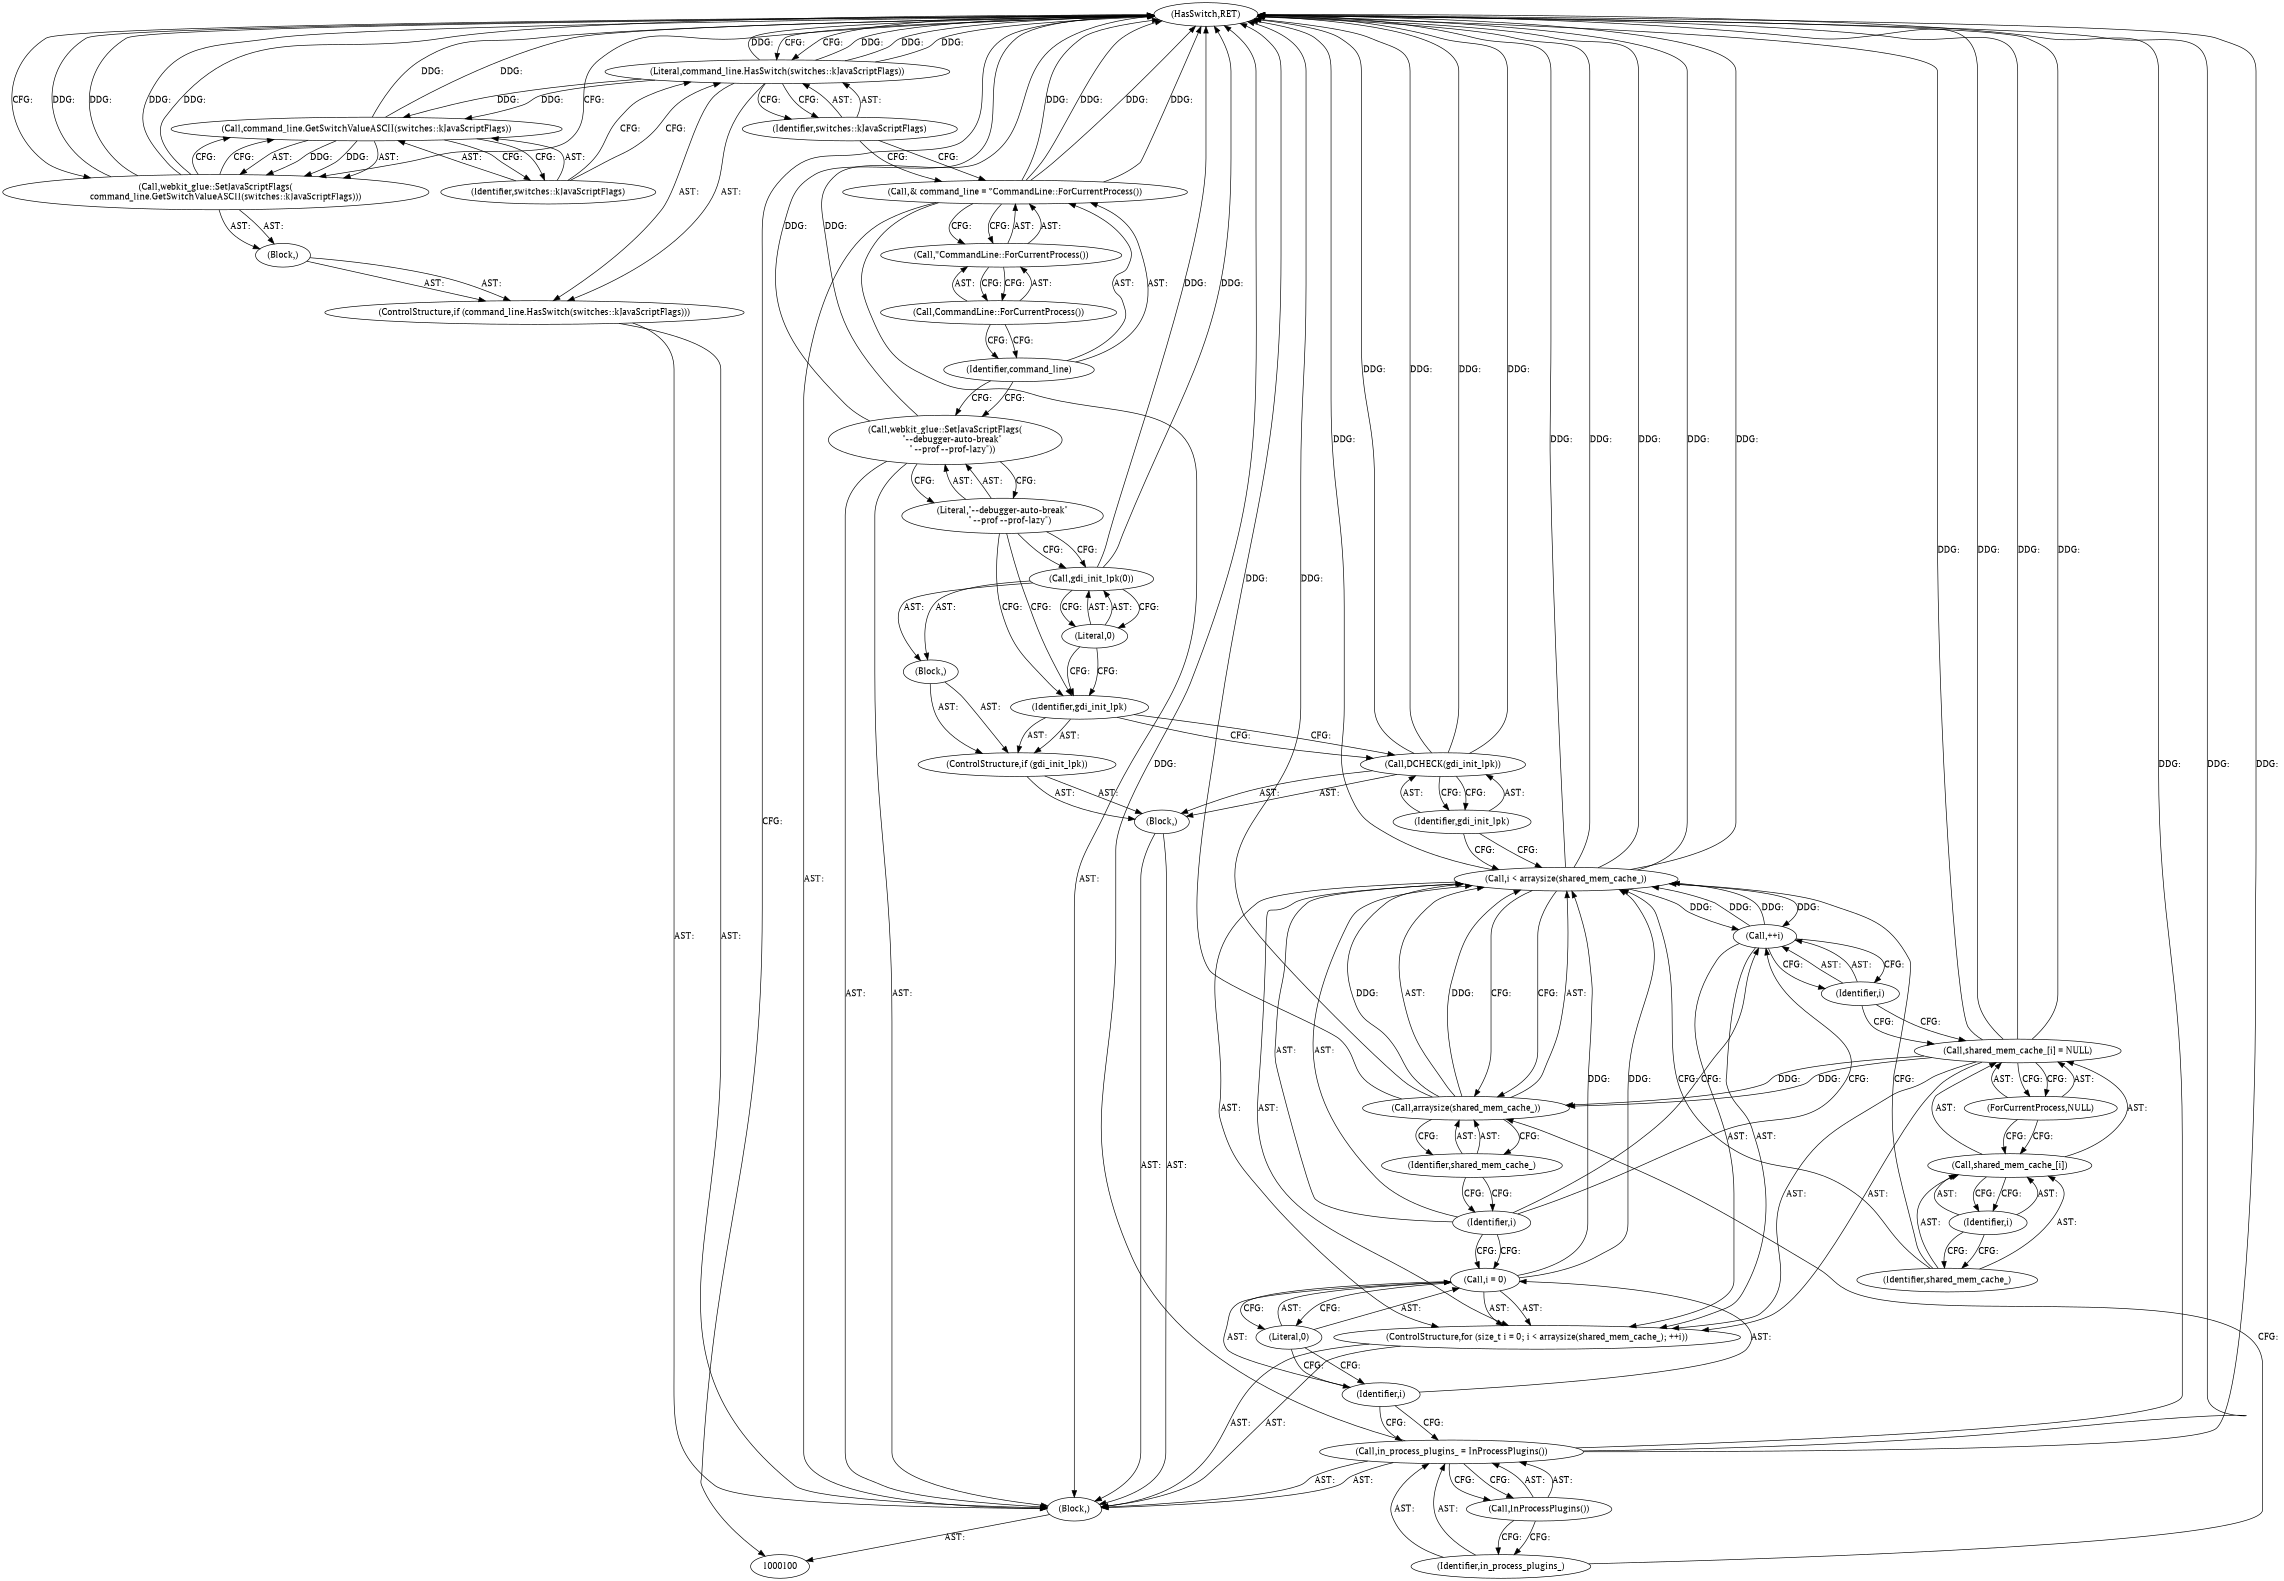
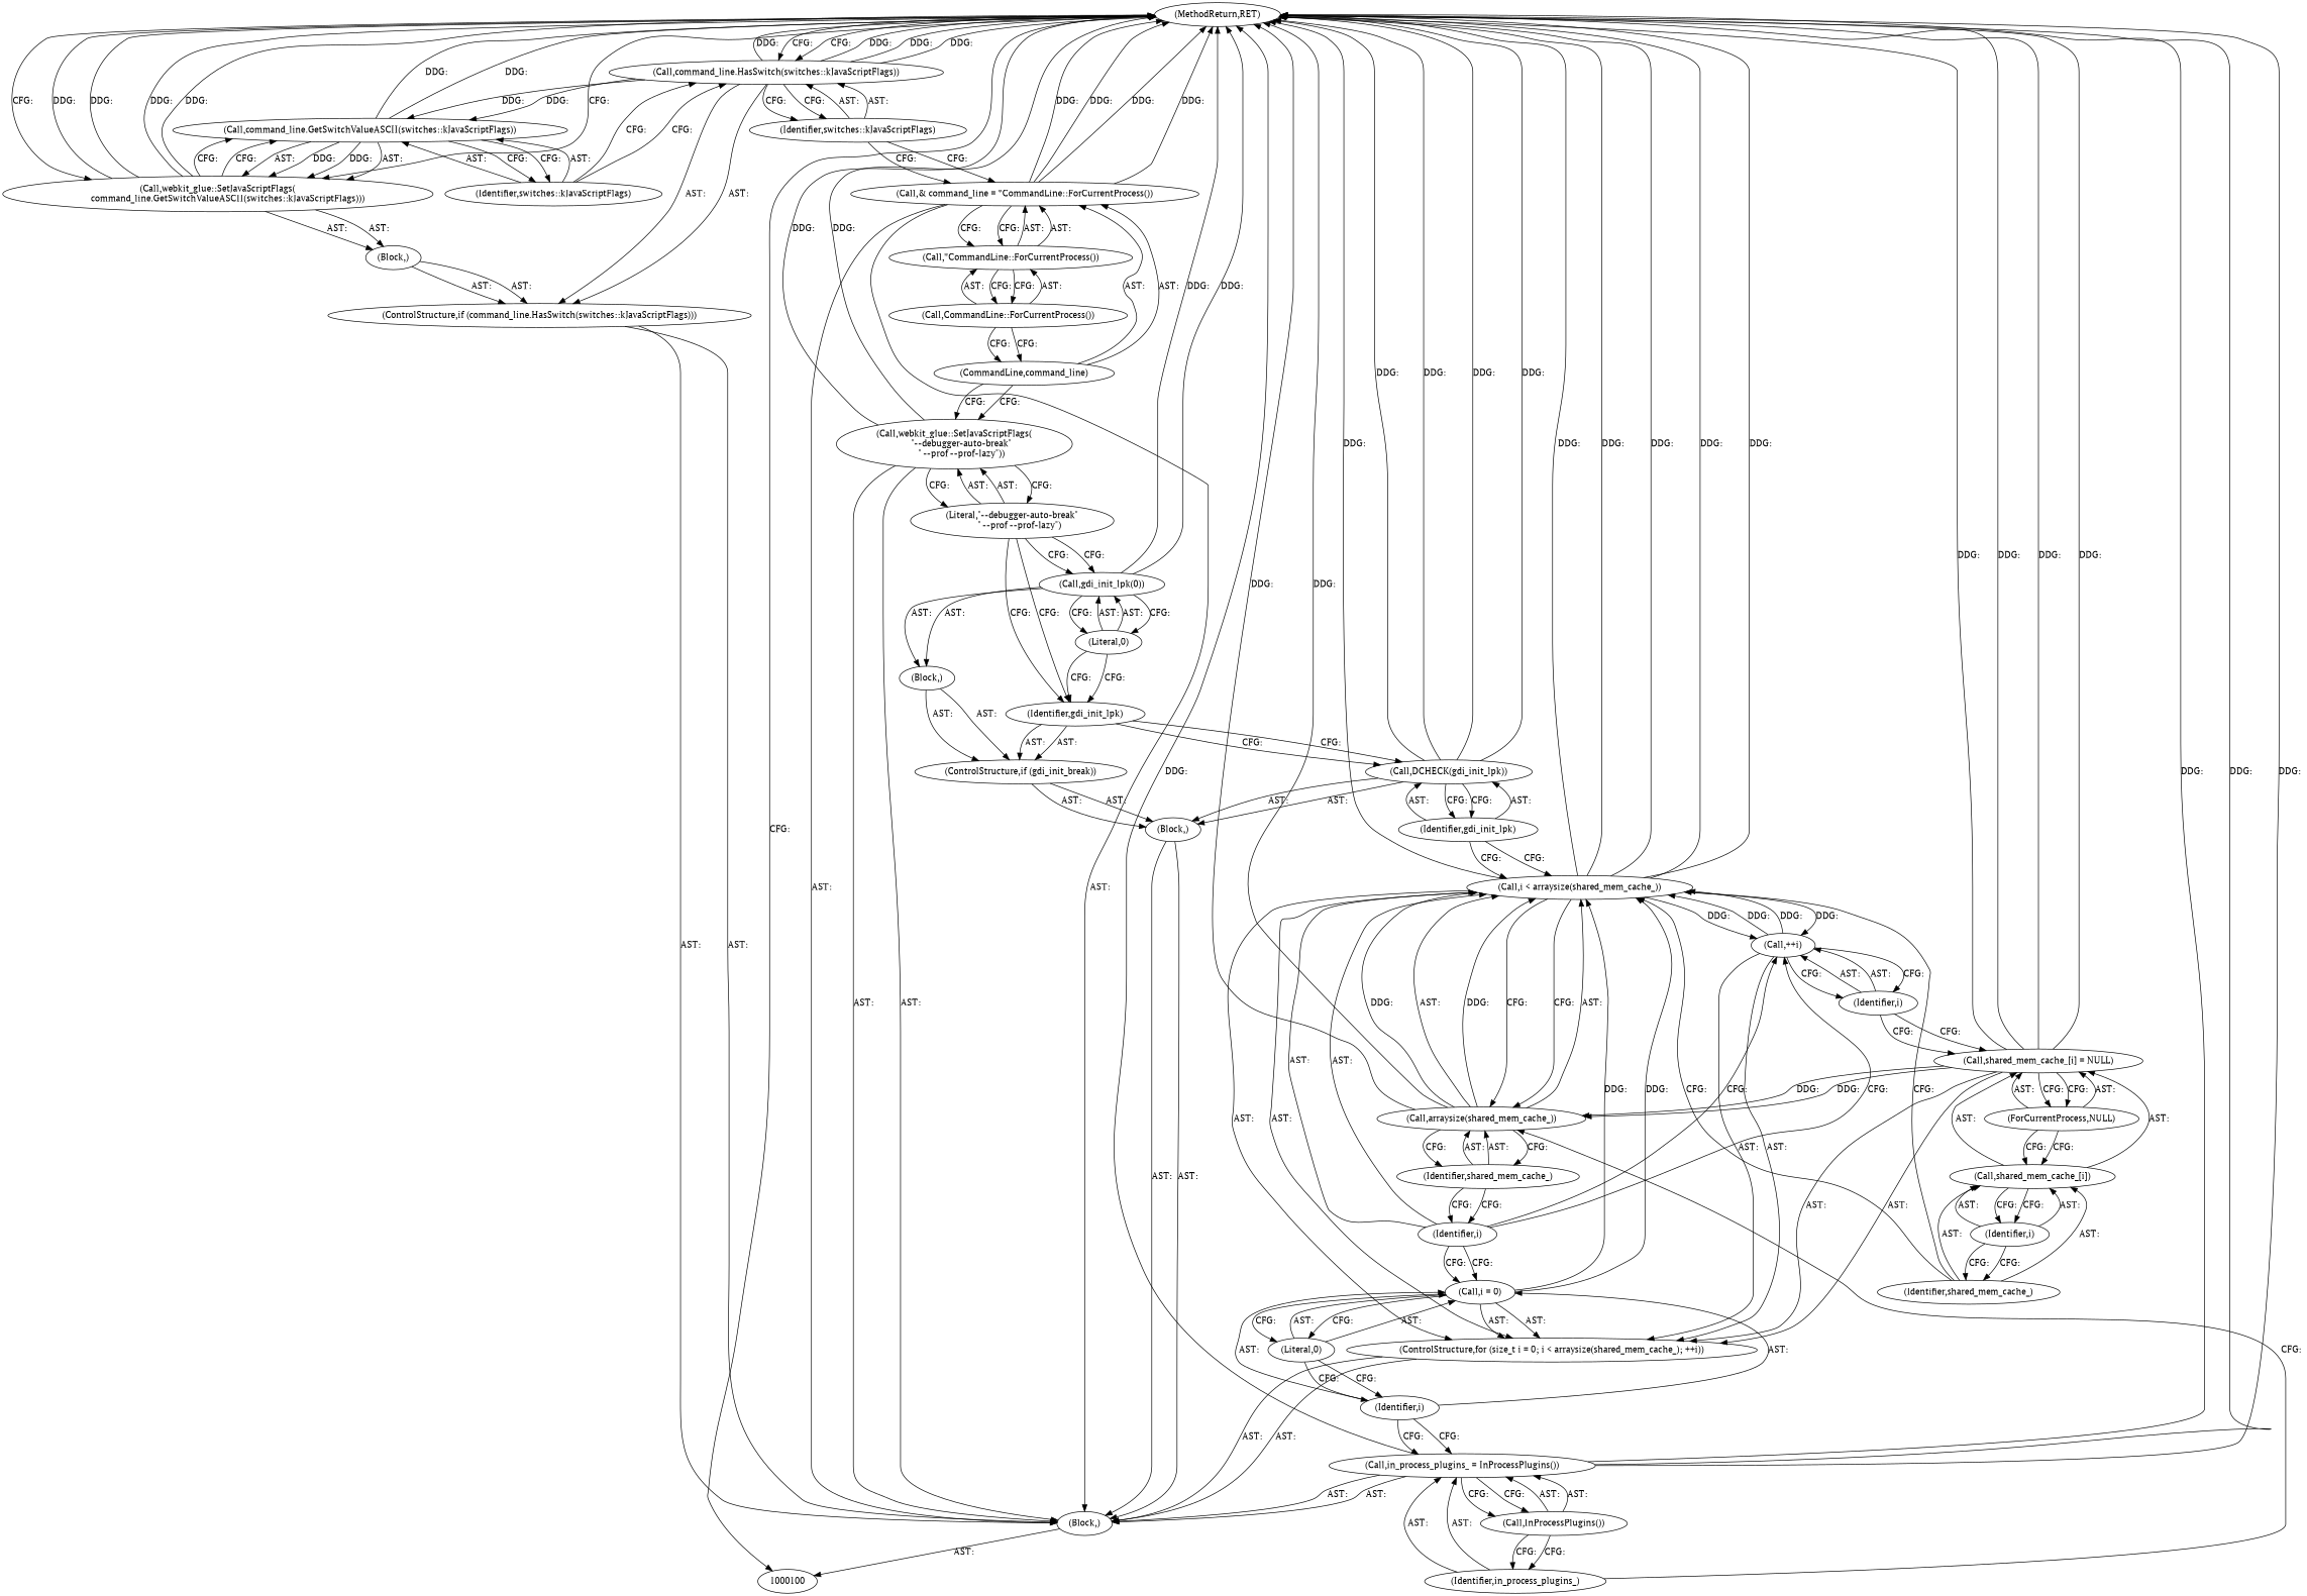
  digraph {
    fontname="PT Serif"
    node [fontname="PT Serif"]
    edge [fontname="PT Serif"]
-   n1 [label="(HasSwitch,RET)"]
-   n2 [label="(Literal,command_line.HasSwitch(switches::kJavaScriptFlags))"]
+   n1 [label="(MethodReturn,RET)"]
+   n2 [label="(Call,command_line.HasSwitch(switches::kJavaScriptFlags))"]
    n3 [label="(Call,webkit_glue::SetJavaScriptFlags(\n        command_line.GetSwitchValueASCII(switches::kJavaScriptFlags)))"]
    1000100
    n5 [label="(ControlStructure,if (command_line.HasSwitch(switches::kJavaScriptFlags)))"]
    n6 [label="(Identifier,switches::kJavaScriptFlags)"]
    n7 [label="(Call,command_line.GetSwitchValueASCII(switches::kJavaScriptFlags))"]
    n8 [label="(Block,)"]
    n9 [label="(Block,)"]
    n10 [label="(Block,)"]
    n11 [label="(Identifier,gdi_init_lpk)"]
    n12 [label="(Call,DCHECK(gdi_init_lpk))"]
    n13 [label="(Call,i < arraysize(shared_mem_cache_))"]
    n14 [label="(ControlStructure,for (size_t i = 0; i < arraysize(shared_mem_cache_); ++i))"]
    n15 [label="(Call,arraysize(shared_mem_cache_))"]
    n16 [label="(Call,++i)"]
    n17 [label="(Block,)"]
-   n18 [label="(ControlStructure,if (gdi_init_lpk))"]
+   n18 [label="(ControlStructure,if (gdi_init_break))"]
    n19 [label="(Identifier,gdi_init_lpk)"]
    n20 [label="(Literal,0)"]
    n21 [label="(Call,gdi_init_lpk(0))"]
    n22 [label="(Call,webkit_glue::SetJavaScriptFlags(\n      \"--debugger-auto-break\"\n      \" --prof --prof-lazy\"))"]
    n23 [label="(Literal,\"--debugger-auto-break\"\n      \" --prof --prof-lazy\")"]
    n24 [label="(Call,& command_line = *CommandLine::ForCurrentProcess())"]
    n25 [label="(Call,*CommandLine::ForCurrentProcess())"]
    n26 [label="(Call,CommandLine::ForCurrentProcess())"]
-   n27 [label="(Identifier,command_line)"]
+   n27 [label="(CommandLine,command_line)"]
    n28 [label="(Identifier,switches::kJavaScriptFlags)"]
    n29 [label="(Call,InProcessPlugins())"]
    n30 [label="(Call,in_process_plugins_ = InProcessPlugins())"]
    n31 [label="(Identifier,in_process_plugins_)"]
    n32 [label="(Call,i = 0)"]
    n33 [label="(Literal,0)"]
    n34 [label="(Identifier,i)"]
    n35 [label="(Identifier,shared_mem_cache_)"]
    n36 [label="(Identifier,i)"]
    n37 [label="(Identifier,i)"]
    n38 [label="(Call,shared_mem_cache_[i] = NULL)"]
    n39 [label="(ForCurrentProcess,NULL)"]
    n40 [label="(Identifier,i)"]
    n41 [label="(Call,shared_mem_cache_[i])"]
    n42 [label="(Identifier,shared_mem_cache_)"]
    n1 -> n2 [label="CFG: "]
    n1 -> n2 [label="CFG: "]
    n1 -> n3 [label="CFG: "]
    n1 -> n3 [label="CFG: "]
    n1 -> 1000100 [label="CFG: "]
    n2 -> n1 [label="DDG: "]
    n2 -> n1 [label="DDG: "]
    n2 -> n1 [label="DDG: "]
    n2 -> n1 [label="DDG: "]
    n2 -> n5 [label="AST: "]
    n2 -> n5 [label="AST: "]
    n2 -> n6 [label="CFG: "]
    n2 -> n6 [label="CFG: "]
    n2 -> n7 [label="DDG: "]
    n2 -> n7 [label="DDG: "]
    n3 -> n1 [label="DDG: "]
    n3 -> n1 [label="DDG: "]
    n3 -> n1 [label="DDG: "]
    n3 -> n1 [label="DDG: "]
    n3 -> n7 [label="CFG: "]
    n3 -> n7 [label="CFG: "]
    n3 -> n8 [label="AST: "]
    n3 -> n8 [label="AST: "]
    n5 -> n10 [label="AST: "]
    n5 -> n10 [label="AST: "]
    n6 -> n2 [label="AST: "]
    n6 -> n2 [label="AST: "]
    n6 -> n24 [label="CFG: "]
    n6 -> n24 [label="CFG: "]
    n7 -> n1 [label="DDG: "]
    n7 -> n1 [label="DDG: "]
    n7 -> n3 [label="AST: "]
    n7 -> n3 [label="DDG: "]
    n7 -> n3 [label="AST: "]
    n7 -> n3 [label="DDG: "]
    n7 -> n28 [label="CFG: "]
    n7 -> n28 [label="CFG: "]
    n8 -> n5 [label="AST: "]
    n8 -> n5 [label="AST: "]
    n9 -> n10 [label="AST: "]
    n9 -> n10 [label="AST: "]
    n10 -> 1000100 [label="AST: "]
    n11 -> n12 [label="AST: "]
    n11 -> n12 [label="AST: "]
    n11 -> n13 [label="CFG: "]
    n11 -> n13 [label="CFG: "]
    n12 -> n1 [label="DDG: "]
    n12 -> n1 [label="DDG: "]
    n12 -> n1 [label="DDG: "]
    n12 -> n1 [label="DDG: "]
    n12 -> n9 [label="AST: "]
    n12 -> n9 [label="AST: "]
    n12 -> n11 [label="CFG: "]
    n12 -> n11 [label="CFG: "]
    n13 -> n1 [label="DDG: "]
    n13 -> n1 [label="DDG: "]
    n13 -> n1 [label="DDG: "]
    n13 -> n1 [label="DDG: "]
    n13 -> n1 [label="DDG: "]
    n13 -> n1 [label="DDG: "]
    n13 -> n14 [label="AST: "]
    n13 -> n14 [label="AST: "]
    n13 -> n15 [label="CFG: "]
    n13 -> n15 [label="CFG: "]
    n13 -> n16 [label="DDG: "]
    n13 -> n16 [label="DDG: "]
    n14 -> n10 [label="AST: "]
    n14 -> n10 [label="AST: "]
    n15 -> n1 [label="DDG: "]
    n15 -> n1 [label="DDG: "]
    n15 -> n13 [label="AST: "]
    n15 -> n13 [label="DDG: "]
    n15 -> n13 [label="AST: "]
    n15 -> n13 [label="DDG: "]
    n15 -> n35 [label="CFG: "]
    n15 -> n35 [label="CFG: "]
    n16 -> n13 [label="DDG: "]
    n16 -> n13 [label="DDG: "]
    n16 -> n14 [label="AST: "]
    n16 -> n14 [label="AST: "]
    n16 -> n36 [label="CFG: "]
    n16 -> n36 [label="CFG: "]
    n17 -> n18 [label="AST: "]
    n17 -> n18 [label="AST: "]
    n18 -> n9 [label="AST: "]
    n18 -> n9 [label="AST: "]
    n19 -> n12 [label="CFG: "]
    n19 -> n12 [label="CFG: "]
    n19 -> n18 [label="AST: "]
    n19 -> n18 [label="AST: "]
    n20 -> n19 [label="CFG: "]
    n20 -> n19 [label="CFG: "]
    n20 -> n21 [label="AST: "]
    n20 -> n21 [label="AST: "]
    n21 -> n1 [label="DDG: "]
    n21 -> n1 [label="DDG: "]
    n21 -> n17 [label="AST: "]
    n21 -> n17 [label="AST: "]
    n21 -> n20 [label="CFG: "]
    n21 -> n20 [label="CFG: "]
    n22 -> n1 [label="DDG: "]
    n22 -> n1 [label="DDG: "]
    n22 -> n10 [label="AST: "]
    n22 -> n10 [label="AST: "]
    n22 -> n23 [label="CFG: "]
    n22 -> n23 [label="CFG: "]
    n23 -> n19 [label="CFG: "]
    n23 -> n19 [label="CFG: "]
    n23 -> n21 [label="CFG: "]
    n23 -> n21 [label="CFG: "]
    n23 -> n22 [label="AST: "]
    n23 -> n22 [label="AST: "]
    n24 -> n1 [label="DDG: "]
    n24 -> n1 [label="DDG: "]
    n24 -> n1 [label="DDG: "]
    n24 -> n1 [label="DDG: "]
    n24 -> n10 [label="AST: "]
    n24 -> n10 [label="AST: "]
    n24 -> n25 [label="CFG: "]
    n24 -> n25 [label="CFG: "]
    n25 -> n24 [label="AST: "]
    n25 -> n24 [label="AST: "]
    n25 -> n26 [label="CFG: "]
    n25 -> n26 [label="CFG: "]
    n26 -> n25 [label="AST: "]
    n26 -> n25 [label="AST: "]
    n26 -> n27 [label="CFG: "]
    n26 -> n27 [label="CFG: "]
    n27 -> n22 [label="CFG: "]
    n27 -> n22 [label="CFG: "]
    n27 -> n24 [label="AST: "]
    n27 -> n24 [label="AST: "]
    n28 -> n2 [label="CFG: "]
    n28 -> n2 [label="CFG: "]
    n28 -> n7 [label="AST: "]
    n28 -> n7 [label="AST: "]
    n29 -> n30 [label="AST: "]
    n29 -> n30 [label="AST: "]
    n29 -> n31 [label="CFG: "]
    n29 -> n31 [label="CFG: "]
    n30 -> n1 [label="DDG: "]
    n30 -> n1 [label="DDG: "]
    n30 -> n1 [label="DDG: "]
    n30 -> n1 [label="DDG: "]
    n30 -> n10 [label="AST: "]
    n30 -> n10 [label="AST: "]
    n30 -> n29 [label="CFG: "]
    n30 -> n29 [label="CFG: "]
    n31 -> n15 [label="CFG: "]
    n31 -> n30 [label="AST: "]
    n31 -> n30 [label="AST: "]
    n32 -> n13 [label="DDG: "]
    n32 -> n13 [label="DDG: "]
    n32 -> n14 [label="AST: "]
    n32 -> n14 [label="AST: "]
    n32 -> n33 [label="CFG: "]
    n32 -> n33 [label="CFG: "]
    n33 -> n32 [label="AST: "]
    n33 -> n32 [label="AST: "]
    n33 -> n34 [label="CFG: "]
    n33 -> n34 [label="CFG: "]
    n34 -> n30 [label="CFG: "]
    n34 -> n30 [label="CFG: "]
    n34 -> n32 [label="AST: "]
    n34 -> n32 [label="AST: "]
    n35 -> n15 [label="AST: "]
    n35 -> n15 [label="AST: "]
    n35 -> n37 [label="CFG: "]
    n35 -> n37 [label="CFG: "]
    n36 -> n16 [label="AST: "]
    n36 -> n16 [label="AST: "]
    n36 -> n38 [label="CFG: "]
    n36 -> n38 [label="CFG: "]
    n37 -> n13 [label="AST: "]
    n37 -> n13 [label="AST: "]
    n37 -> n16 [label="CFG: "]
    n37 -> n16 [label="CFG: "]
    n37 -> n32 [label="CFG: "]
    n37 -> n32 [label="CFG: "]
    n38 -> n1 [label="DDG: "]
    n38 -> n1 [label="DDG: "]
    n38 -> n1 [label="DDG: "]
    n38 -> n1 [label="DDG: "]
    n38 -> n14 [label="AST: "]
    n38 -> n14 [label="AST: "]
    n38 -> n15 [label="DDG: "]
    n38 -> n15 [label="DDG: "]
    n38 -> n39 [label="CFG: "]
    n38 -> n39 [label="CFG: "]
    n39 -> n38 [label="AST: "]
    n39 -> n38 [label="AST: "]
    n39 -> n41 [label="CFG: "]
    n39 -> n41 [label="CFG: "]
    n40 -> n41 [label="AST: "]
    n40 -> n41 [label="AST: "]
    n40 -> n42 [label="CFG: "]
    n40 -> n42 [label="CFG: "]
    n41 -> n38 [label="AST: "]
    n41 -> n38 [label="AST: "]
    n41 -> n40 [label="CFG: "]
    n41 -> n40 [label="CFG: "]
    n42 -> n13 [label="CFG: "]
    n42 -> n13 [label="CFG: "]
    n42 -> n41 [label="AST: "]
    n42 -> n41 [label="AST: "]
  }
